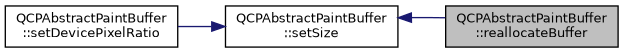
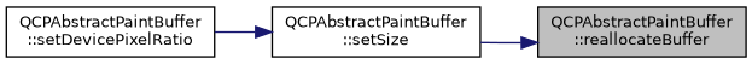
  digraph {
    rankdir=RL
    node [color=black fillcolor=white fontname=Helvetica fontsize=10 shape=record style=filled]
    edge [color=midnightblue dir=back fontname=Helvetica fontsize=10 labelfontname=Helvetica labelfontsize=10 style=solid]
    n1 [fillcolor=grey75 fontcolor=black height=0.2 label="QCPAbstractPaintBuffer\l::reallocateBuffer" width=0.4]
    n2 [height=0.2 label="QCPAbstractPaintBuffer\l::setSize" width=0.4]
    n3 [height=0.2 label="QCPAbstractPaintBuffer\l::setDevicePixelRatio" width=0.4]
-   n2 -> n1
+   n1 -> n2
    n2 -> n3
  }
